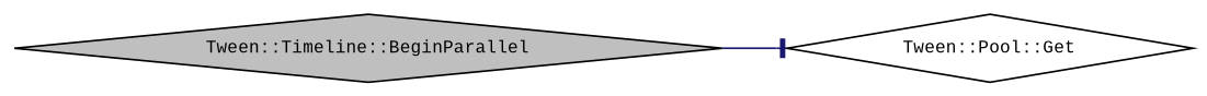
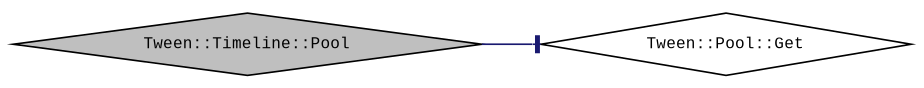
  digraph {
    rankdir=LR
    fontname="Liberation Mono"
    node [color=black fontname="Liberation Mono" fontsize=10 shape=diamond]
-   n1 [fillcolor=grey75 fontcolor=black height=0.2 label="Tween::Timeline::BeginParallel" style=filled width=0.4]
+   n1 [fillcolor=grey75 fontcolor=black height=0.2 label="Tween::Timeline::Pool" style=filled width=0.4]
    n2 [height=0.2 label="Tween::Pool::Get" width=0.4]
    n1 -> n2 [color=midnightblue fontname="Liberation Mono" fontsize=10 labelfontname=FreeSans labelfontsize=10 style=solid arrowhead=tee]
  }
